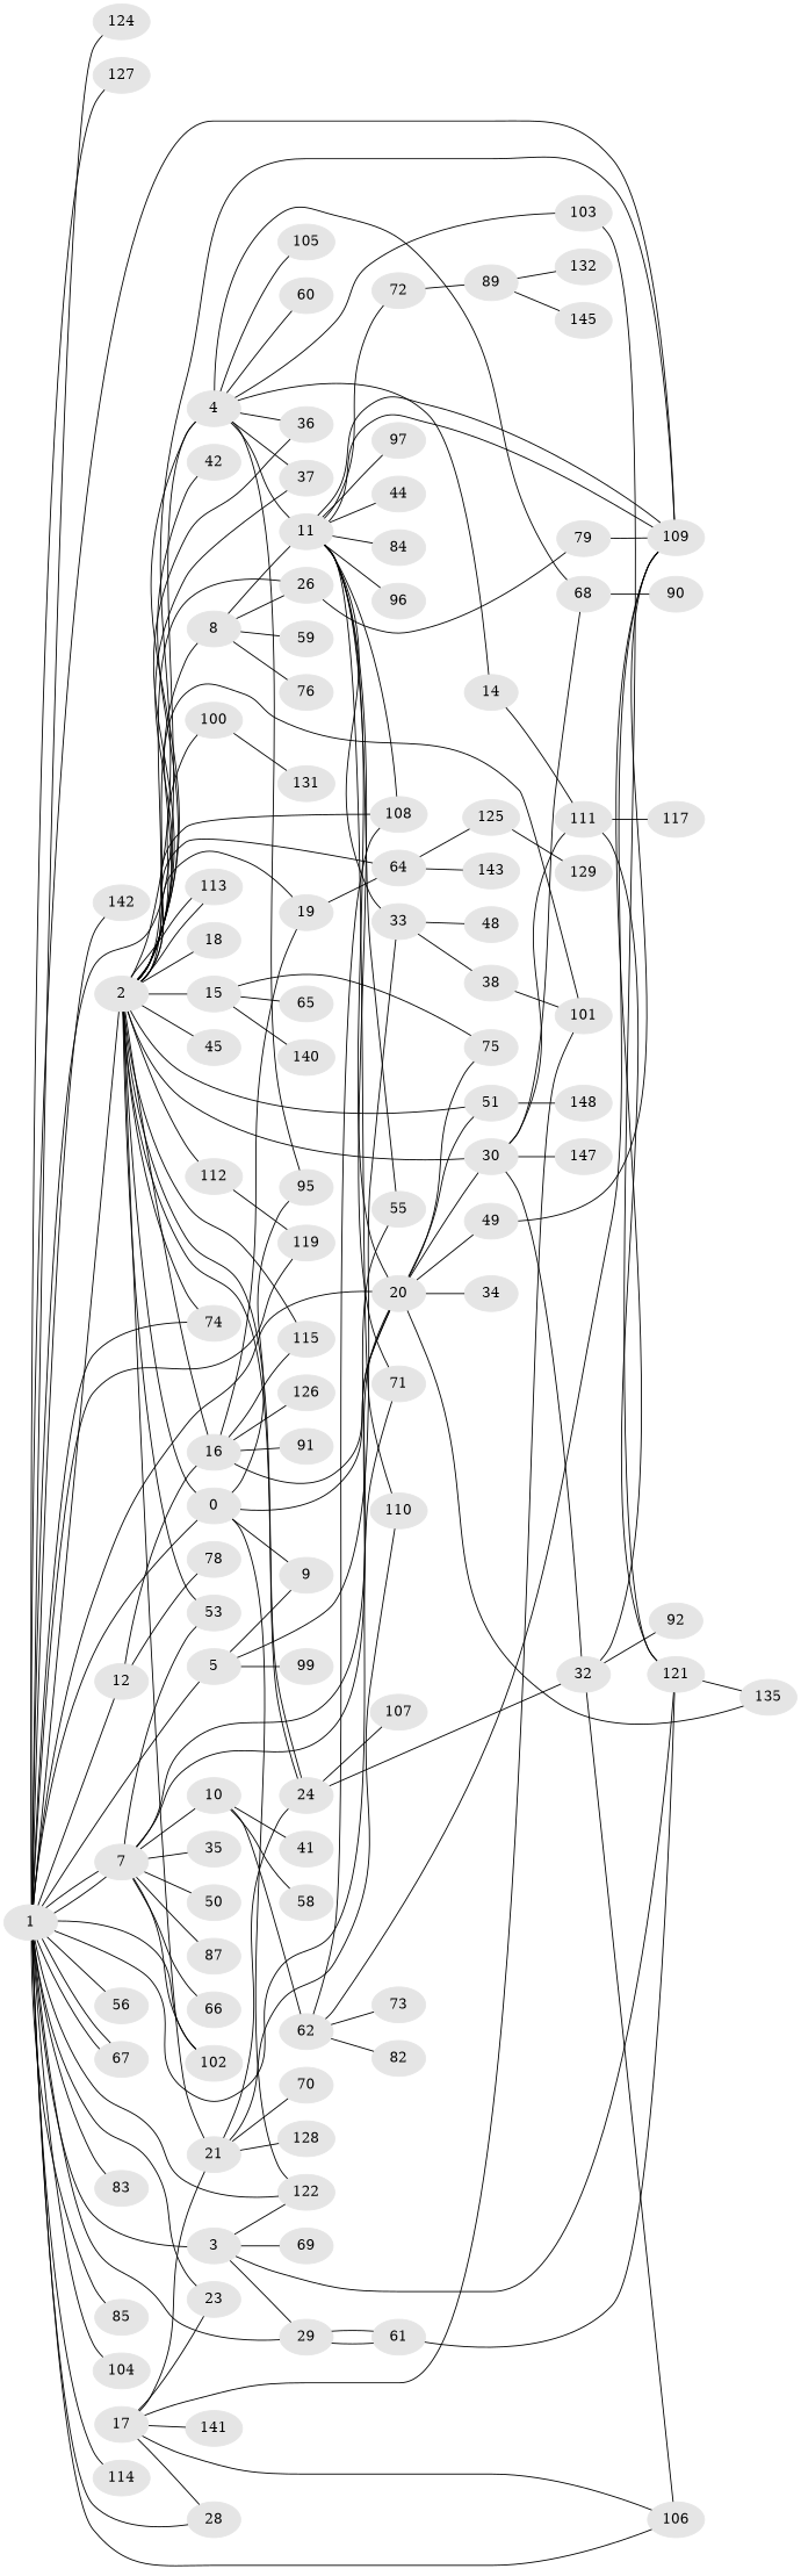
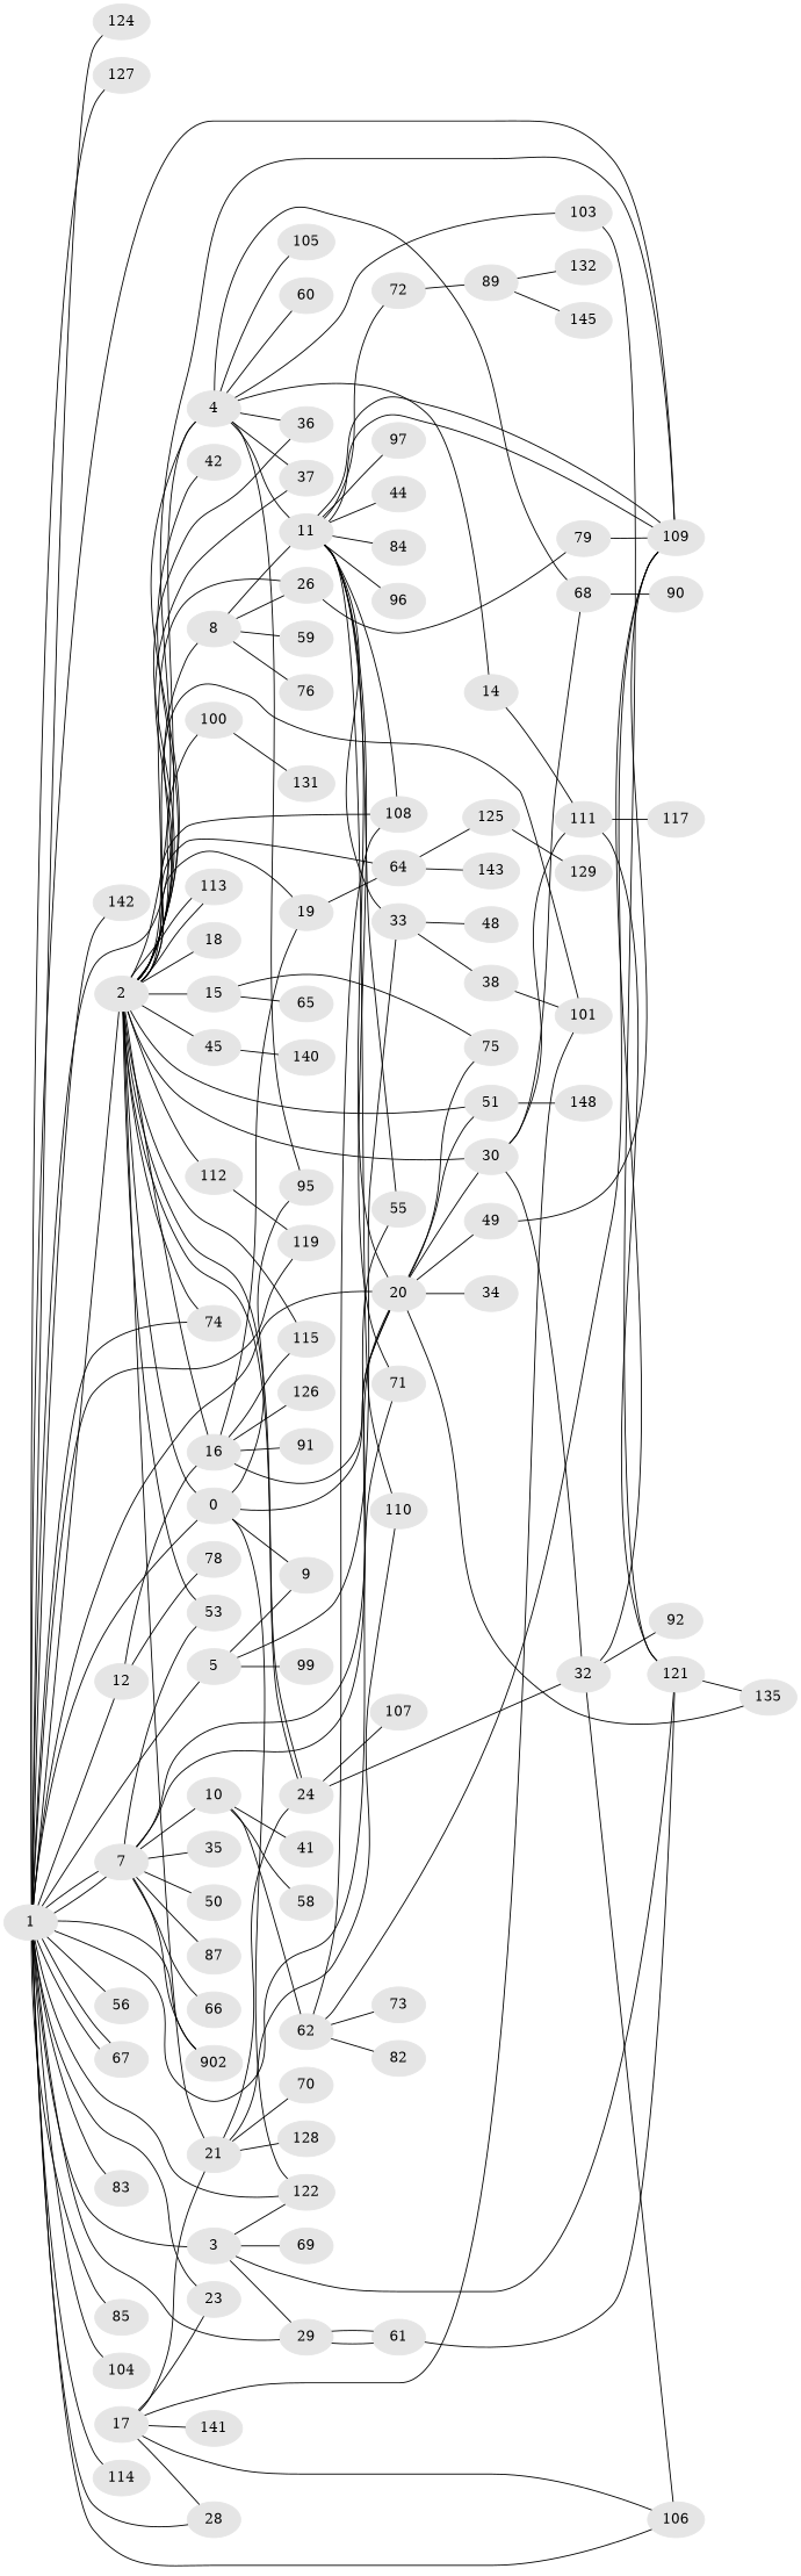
  graph {
    rankdir=LR
    node [color=gray90 style=filled]
    1 [super="+31"]
    2 [super="+43"]
    3 [super="+52"]
    4 [super="+93"]
    5
    n6 [label=0 super="+47"]
    7 [super="+94"]
    12 [super="+39"]
    20 [super="+46"]
    23 [super="+57"]
    28
    29 [super="+86"]
    56
    67
    71
    74
    83
    85
-   102
+   102 [label=902]
    104
    106 [super="+134"]
    109 [super="+139"]
    114
    119
    122
    124
    127
    142
    8 [super="+137"]
    15 [super="+116"]
    16 [super="+81"]
    18
    19
    21 [super="+22"]
    24 [super="+80"]
    30 [super="+144"]
    36
    37
    42
    45
    51
    53
    64 [super="+98"]
    100
    101
    108
    112
    113
    115
    26
    69
    121
    11 [super="+13"]
    14 [super="+123"]
    60
    68
    95
    103 [super="+146"]
    105
    9 [super="+133"]
    33 [super="+63"]
    99
    10 [super="+25"]
    35
    50 [super="+77"]
    55
    66
    87
    78
    75 [super="+88"]
    34
    49
    135
    61
    59
    76
    65
    140
    91
    126 [super="+130"]
    17 [super="+27"]
    141
    110
    70
    128
    32 [super="+40"]
    107
    111
-   147
    148
    125
    143
    131
    72 [super="+120"]
    44
    84
    96
    97
    90
    38
    48
    89
    41 [super="+54"]
    58
    62 [super="+118"]
    79
    73
    82
    117
    92
    129
    132
    145
    1 -- 2
    1 -- 3
    1 -- 4
    1 -- 5
    1 -- n6
    1 -- 7
    1 -- 7
    1 -- 12 [weight=2]
    1 -- 20
    1 -- 23
    1 -- 28
    1 -- 29
    1 -- 56
    1 -- 67
    1 -- 67
    1 -- 71
    1 -- 74
    1 -- 83
    1 -- 85
    1 -- 102
    1 -- 104
    1 -- 106 [weight=2]
    1 -- 109
    1 -- 114
    1 -- 119
    1 -- 122
    1 -- 124
    1 -- 127
    1 -- 142
    2 -- 4
    2 -- n6
    2 -- 74
    2 -- 109
    2 -- 8
    2 -- 15
    2 -- 16
    2 -- 18
    2 -- 19
    2 -- 21
    2 -- 24
    2 -- 24
    2 -- 30
    2 -- 36
    2 -- 37
    2 -- 42
    2 -- 45
    2 -- 51
    2 -- 53
    2 -- 64
    2 -- 100
    2 -- 101
    2 -- 108
    2 -- 112
    2 -- 113
    2 -- 113
    2 -- 115 [weight=2]
    2 -- 26
    3 -- 29
    3 -- 122
    3 -- 69
    3 -- 121
    4 -- 36 [weight=2]
    4 -- 37
    4 -- 11
    4 -- 14
    4 -- 60
    4 -- 68
    4 -- 95
    4 -- 103
    4 -- 105
    5 -- 9
    5 -- 33
    5 -- 99
    n6 -- 20
    n6 -- 122
    n6 -- 95
    n6 -- 9
    7 -- 20 [weight=2]
    7 -- 102
    7 -- 53
    7 -- 10
    7 -- 35
    7 -- 50
    7 -- 55
    7 -- 66
    7 -- 87
    12 -- 16
    12 -- 78
    20 -- 30
    20 -- 51
    20 -- 75
    20 -- 34
    20 -- 49
    20 -- 135
    29 -- 61
    29 -- 61
    8 -- 26
    8 -- 11
    8 -- 59
    8 -- 76
    15 -- 75
    15 -- 65
-   15 -- 140
+   45 -- 140
    16 -- 20
    16 -- 19
    16 -- 115
    16 -- 91
    16 -- 126
    19 -- 64
    21 -- 24
    21 -- 110
    21 -- 70
    21 -- 128
    24 -- 32
    24 -- 107
    30 -- 68
    30 -- 32
    30 -- 111
-   30 -- 147
    51 -- 148
    64 -- 125
    64 -- 143
    100 -- 131
    112 -- 119
    26 -- 79
    121 -- 135
    11 -- 20
    11 -- 71
    11 -- 109
    11 -- 109
    11 -- 108
    11 -- 33
    11 -- 55
    11 -- 110
    11 -- 72
    11 -- 44
    11 -- 84
    11 -- 96
    11 -- 97
    14 -- 111
    68 -- 90
    103 -- 121
    33 -- 38
    33 -- 48
    10 -- 41
    10 -- 58
    10 -- 62
    49 -- 109
    61 -- 121
    17 -- 23
    17 -- 28
    17 -- 106
    17 -- 21
    17 -- 101 [weight=2]
    17 -- 141
    32 -- 106
    32 -- 109
    32 -- 92
    111 -- 121
    111 -- 117
    125 -- 129
    72 -- 89
    38 -- 101
    89 -- 132
    89 -- 145
    62 -- 109
    62 -- 108
    62 -- 73
    62 -- 82
    79 -- 109
  }
